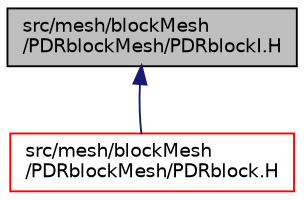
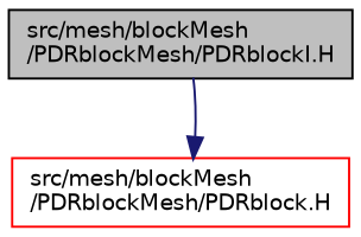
  digraph {
    node [fontname=Helvetica fontsize=10 shape=record]
    n1 [color=black fillcolor=grey75 fontcolor=black height=0.2 label="src/mesh/blockMesh\l/PDRblockMesh/PDRblockI.H" style=filled width=0.4]
    n2 [color=red height=0.2 label="src/mesh/blockMesh\l/PDRblockMesh/PDRblock.H" width=0.4]
-   n1 -> n2 [color=midnightblue dir=back fontname=Helvetica fontsize=10 labelfontname=Helvetica labelfontsize=10 style=solid]
+   n2 -> n1 [color=midnightblue dir=back fontname=Helvetica fontsize=10 labelfontname=Helvetica labelfontsize=10 style=solid]
  }
